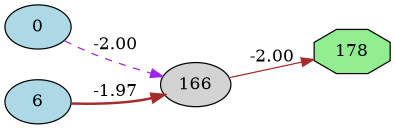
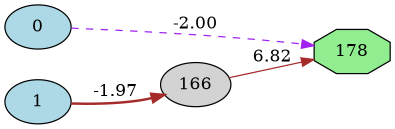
  digraph {
    rankdir=LR
    node [fillcolor=lightblue shape=ellipse style=filled]
    edge [color=brown]
    n1 [label=0]
    n2 [fillcolor=lightgreen label=178 shape=octagon]
-   n3 [label=6]
+   n3 [label=1]
    n4 [fillcolor=lightgray label=166]
-   n1 -> n4 [color=purple label=-2.00 style=dashed]
+   n1 -> n2 [color=purple label=-2.00 style=dashed]
    n3 -> n4 [label=-1.97 style=bold]
-   n4 -> n2 [label=-2.00 style=solid]
+   n4 -> n2 [label=6.82 style=solid]
  }
